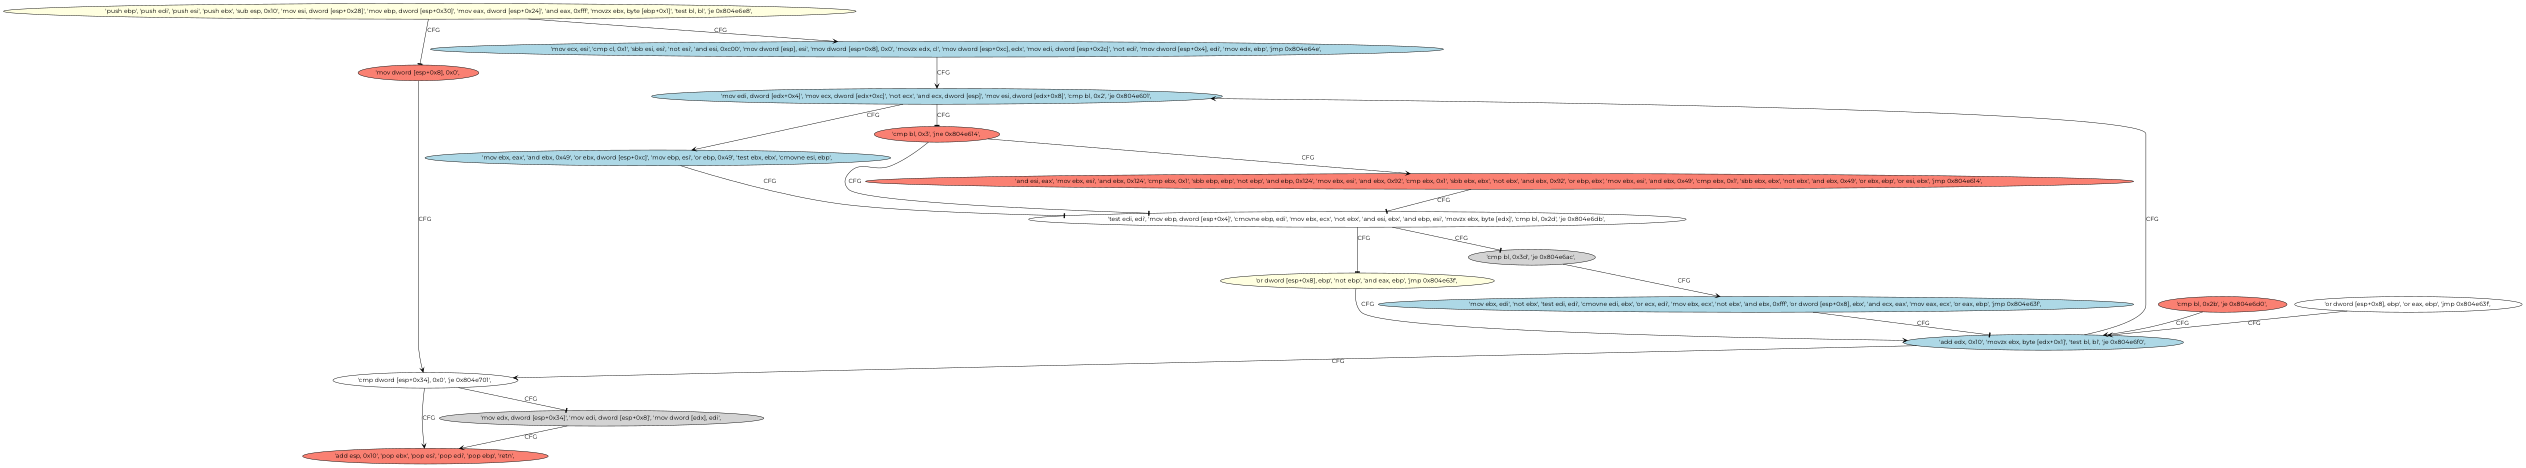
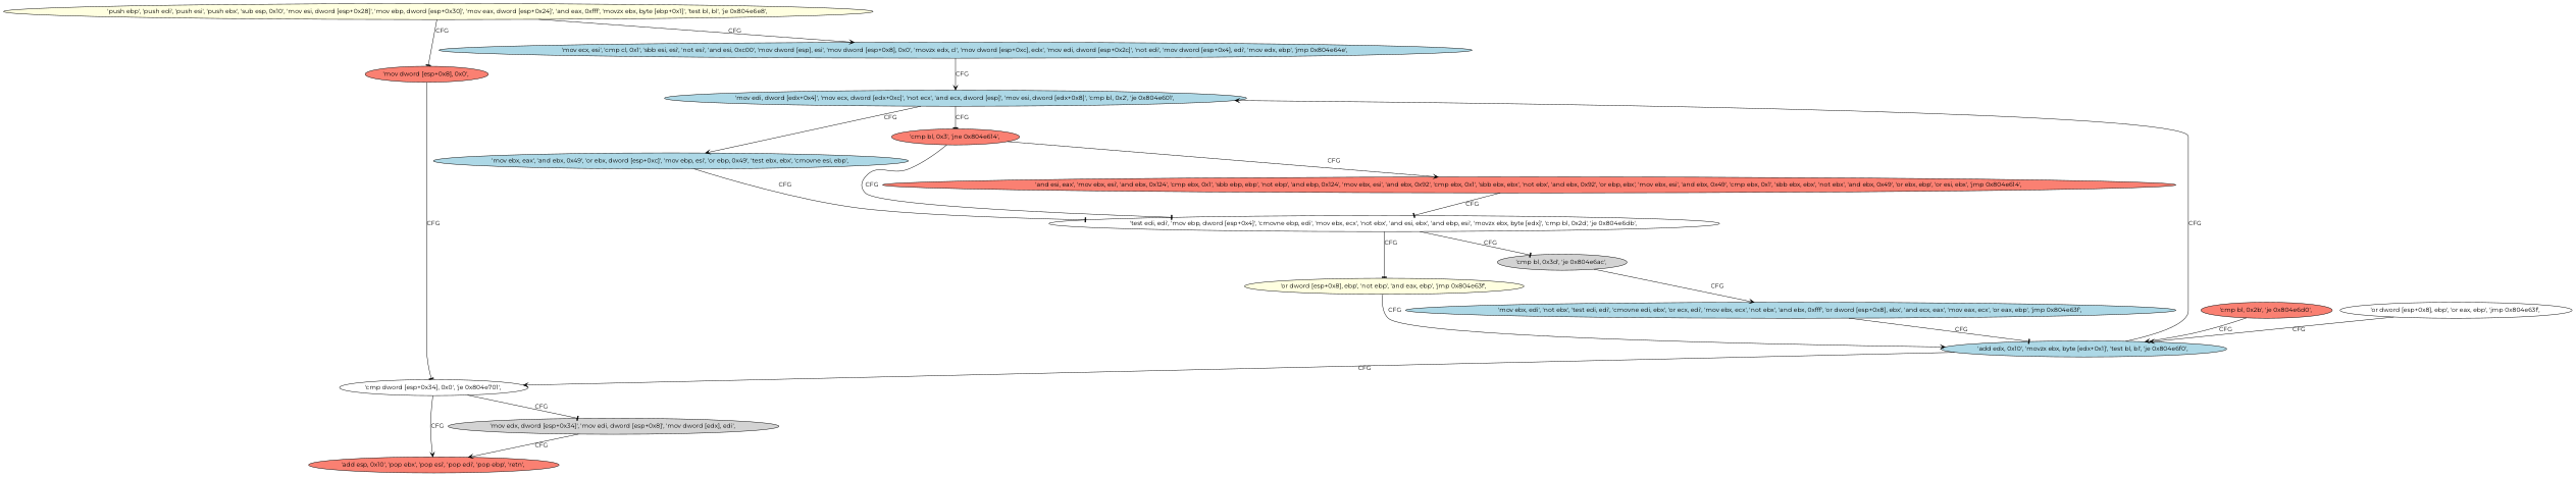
  digraph {
    fontname=Montserrat
    node [fillcolor=salmon fontname=Montserrat style=filled]
    edge [arrowhead=vee fontname=Montserrat]
    n1 [fillcolor=lightyellow label="'push ebp', 'push edi', 'push esi', 'push ebx', 'sub esp, 0x10', 'mov esi, dword [esp+0x28]', 'mov ebp, dword [esp+0x30]', 'mov eax, dword [esp+0x24]', 'and eax, 0xfff', 'movzx ebx, byte [ebp+0x1]', 'test bl, bl', 'je 0x804e6e8', "]
    n2 [label="'mov dword [esp+0x8], 0x0', "]
    n3 [fillcolor=lightblue label="'mov ecx, esi', 'cmp cl, 0x1', 'sbb esi, esi', 'not esi', 'and esi, 0xc00', 'mov dword [esp], esi', 'mov dword [esp+0x8], 0x0', 'movzx edx, cl', 'mov dword [esp+0xc], edx', 'mov edi, dword [esp+0x2c]', 'not edi', 'mov dword [esp+0x4], edi', 'mov edx, ebp', 'jmp 0x804e64e', "]
    n4 [fillcolor=white label="'cmp dword [esp+0x34], 0x0', 'je 0x804e701', "]
    n5 [fillcolor=lightblue label="'mov edi, dword [edx+0x4]', 'mov ecx, dword [edx+0xc]', 'not ecx', 'and ecx, dword [esp]', 'mov esi, dword [edx+0x8]', 'cmp bl, 0x2', 'je 0x804e601', "]
    n6 [label="'add esp, 0x10', 'pop ebx', 'pop esi', 'pop edi', 'pop ebp', 'retn', "]
    n7 [fillcolor=lightgrey label="'mov edx, dword [esp+0x34]', 'mov edi, dword [esp+0x8]', 'mov dword [edx], edi', "]
    n8 [fillcolor=lightblue label="'mov ebx, eax', 'and ebx, 0x49', 'or ebx, dword [esp+0xc]', 'mov ebp, esi', 'or ebp, 0x49', 'test ebx, ebx', 'cmovne esi, ebp', "]
    n9 [label="'cmp bl, 0x3', 'jne 0x804e614', "]
    n10 [fillcolor=white label="'test edi, edi', 'mov ebp, dword [esp+0x4]', 'cmovne ebp, edi', 'mov ebx, ecx', 'not ebx', 'and esi, ebx', 'and ebp, esi', 'movzx ebx, byte [edx]', 'cmp bl, 0x2d', 'je 0x804e6db', "]
    n11 [label="'and esi, eax', 'mov ebx, esi', 'and ebx, 0x124', 'cmp ebx, 0x1', 'sbb ebp, ebp', 'not ebp', 'and ebp, 0x124', 'mov ebx, esi', 'and ebx, 0x92', 'cmp ebx, 0x1', 'sbb ebx, ebx', 'not ebx', 'and ebx, 0x92', 'or ebp, ebx', 'mov ebx, esi', 'and ebx, 0x49', 'cmp ebx, 0x1', 'sbb ebx, ebx', 'not ebx', 'and ebx, 0x49', 'or ebx, ebp', 'or esi, ebx', 'jmp 0x804e614', "]
    n12 [fillcolor=lightyellow label="'or dword [esp+0x8], ebp', 'not ebp', 'and eax, ebp', 'jmp 0x804e63f', "]
    n13 [fillcolor=lightgrey label="'cmp bl, 0x3d', 'je 0x804e6ac', "]
    n14 [fillcolor=lightblue label="'add edx, 0x10', 'movzx ebx, byte [edx+0x1]', 'test bl, bl', 'je 0x804e6f0', "]
    n15 [fillcolor=lightblue label="'mov ebx, edi', 'not ebx', 'test edi, edi', 'cmovne edi, ebx', 'or ecx, edi', 'mov ebx, ecx', 'not ebx', 'and ebx, 0xfff', 'or dword [esp+0x8], ebx', 'and ecx, eax', 'mov eax, ecx', 'or eax, ebp', 'jmp 0x804e63f', "]
    n16 [label="'cmp bl, 0x2b', 'je 0x804e6d0', "]
    n17 [fillcolor=white label="'or dword [esp+0x8], ebp', 'or eax, ebp', 'jmp 0x804e63f', "]
    n1 -> n2 [arrowhead=tee label=CFG]
    n1 -> n3 [label=CFG]
-   n2 -> n4 [label=CFG]
+   n2 -> n4 [arrowhead=tee label=CFG]
    n3 -> n5 [label=CFG]
    n4 -> n6 [label=CFG]
    n4 -> n7 [arrowhead=tee label=CFG]
    n5 -> n8 [label=CFG]
    n5 -> n9 [arrowhead=tee label=CFG]
    n7 -> n6 [label=CFG]
    n8 -> n10 [arrowhead=tee label=CFG]
    n9 -> n10 [arrowhead=tee label=CFG]
    n9 -> n11 [label=CFG]
    n10 -> n12 [arrowhead=tee label=CFG]
    n10 -> n13 [arrowhead=tee label=CFG]
    n11 -> n10 [arrowhead=tee label=CFG]
    n12 -> n14 [label=CFG]
    n13 -> n15 [label=CFG]
    n14 -> n4 [label=CFG]
    n14 -> n5 [label=CFG]
    n15 -> n14 [arrowhead=tee label=CFG]
    n16 -> n14 [label=CFG]
    n17 -> n14 [label=CFG]
  }
